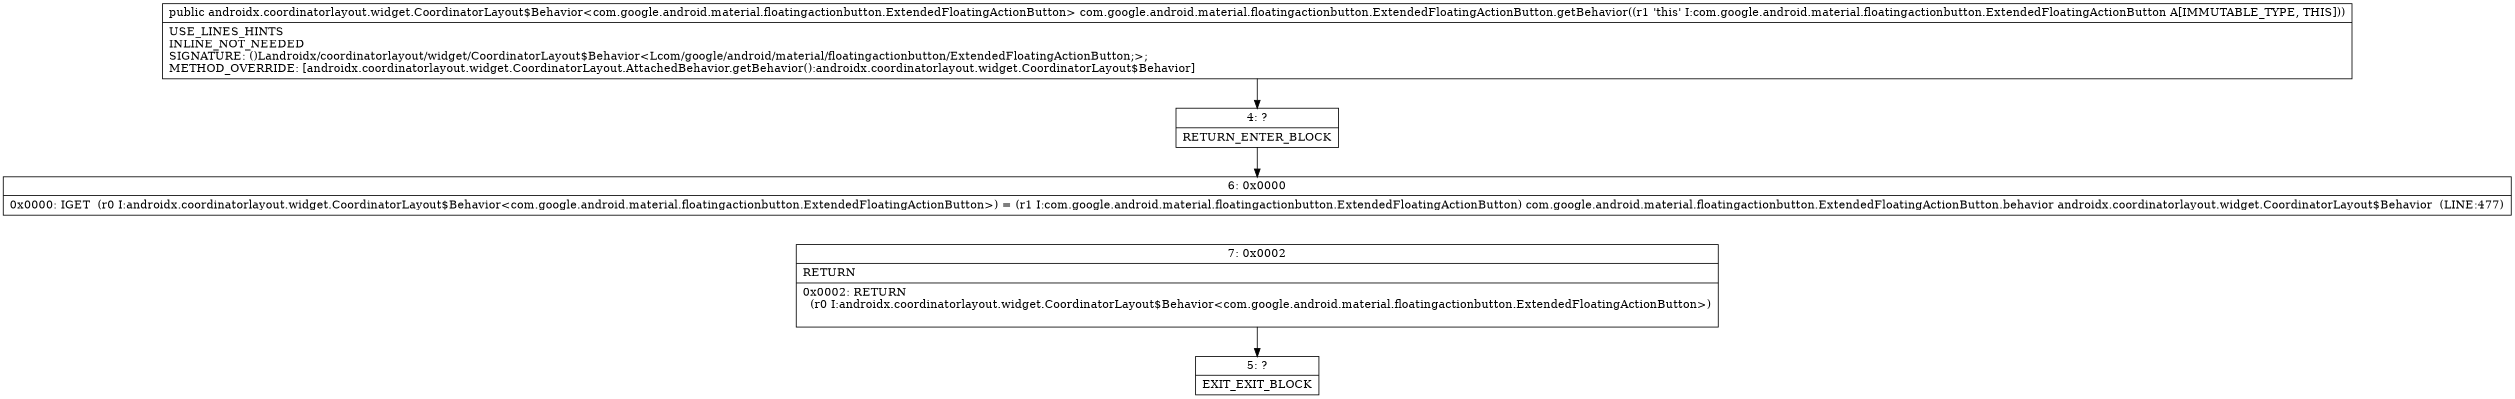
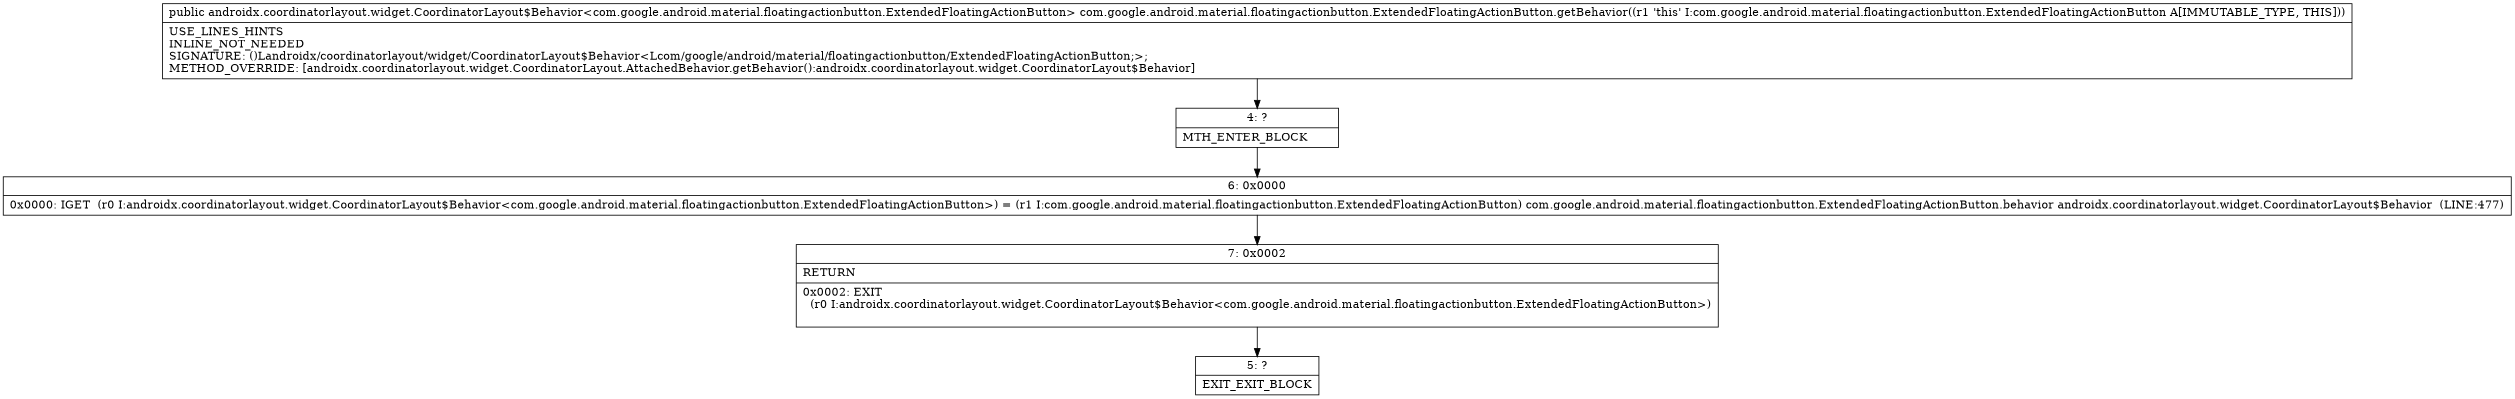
  digraph {
    node [shape=record]
-   n1 [label="{4\:\ ?|RETURN_ENTER_BLOCK\l}"]
+   n1 [label="{4\:\ ?|MTH_ENTER_BLOCK\l}"]
    n2 [label="{6\:\ 0x0000|0x0000: IGET  (r0 I:androidx.coordinatorlayout.widget.CoordinatorLayout$Behavior\<com.google.android.material.floatingactionbutton.ExtendedFloatingActionButton\>) = (r1 I:com.google.android.material.floatingactionbutton.ExtendedFloatingActionButton) com.google.android.material.floatingactionbutton.ExtendedFloatingActionButton.behavior androidx.coordinatorlayout.widget.CoordinatorLayout$Behavior  (LINE:477)\l}"]
-   n3 [label="{7\:\ 0x0002|RETURN\l|0x0002: RETURN  \l  (r0 I:androidx.coordinatorlayout.widget.CoordinatorLayout$Behavior\<com.google.android.material.floatingactionbutton.ExtendedFloatingActionButton\>)\l \l}"]
+   n3 [label="{7\:\ 0x0002|RETURN\l|0x0002: EXIT  \l  (r0 I:androidx.coordinatorlayout.widget.CoordinatorLayout$Behavior\<com.google.android.material.floatingactionbutton.ExtendedFloatingActionButton\>)\l \l}"]
    n4 [label="{5\:\ ?|EXIT_EXIT_BLOCK\l}"]
    n5 [label="{public androidx.coordinatorlayout.widget.CoordinatorLayout$Behavior\<com.google.android.material.floatingactionbutton.ExtendedFloatingActionButton\> com.google.android.material.floatingactionbutton.ExtendedFloatingActionButton.getBehavior((r1 'this' I:com.google.android.material.floatingactionbutton.ExtendedFloatingActionButton A[IMMUTABLE_TYPE, THIS]))  | USE_LINES_HINTS\lINLINE_NOT_NEEDED\lSIGNATURE: ()Landroidx\/coordinatorlayout\/widget\/CoordinatorLayout$Behavior\<Lcom\/google\/android\/material\/floatingactionbutton\/ExtendedFloatingActionButton;\>;\lMETHOD_OVERRIDE: [androidx.coordinatorlayout.widget.CoordinatorLayout.AttachedBehavior.getBehavior():androidx.coordinatorlayout.widget.CoordinatorLayout$Behavior]\l}"]
    n1 -> n2
+   n2 -> n3
    n3 -> n4
    n5 -> n1
  }
